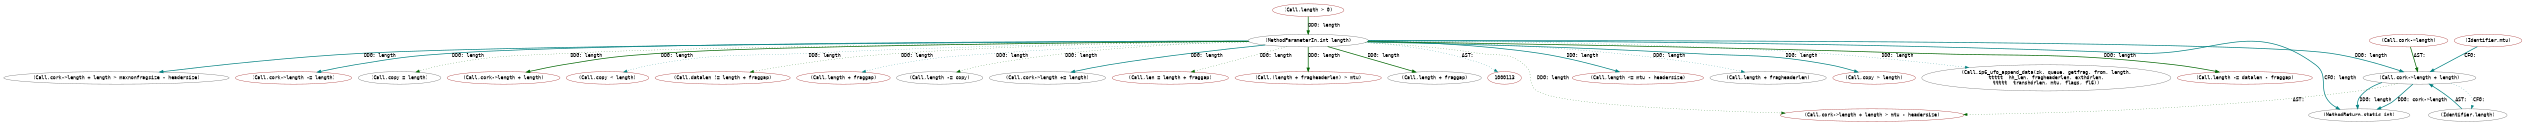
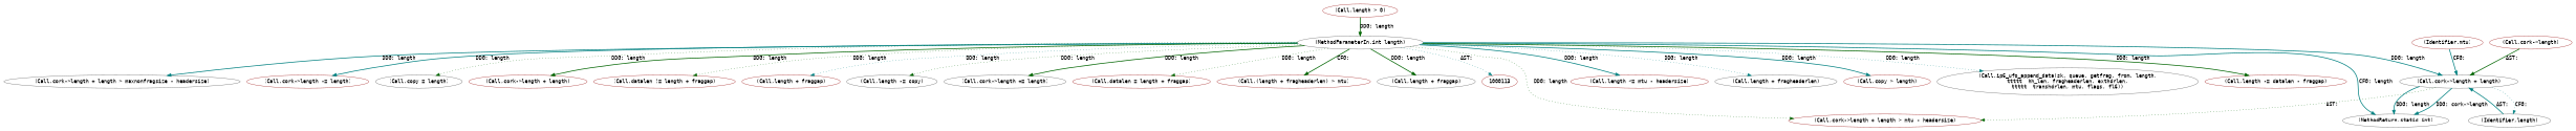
  digraph {
    fontname="DejaVu Sans Mono"
    node [color=brown fontname="DejaVu Sans Mono"]
    edge [color=teal fontname="DejaVu Sans Mono" style=bold]
    n1 [color=gray40 label="(Call,cork->length + length)"]
    n2 [label="(Call,cork->length + length > mtu - headersize)"]
    n3 [color=gray40 label="(MethodReturn,static int)"]
    n4 [color=gray40 label="(Identifier,length)"]
    n5 [color=gray40 label="(MethodParameterIn,int length)"]
    n6 [label="(Call,length <= mtu - headersize)"]
    n7 [color=gray40 label="(Call,length + fragheaderlen)"]
    n8 [label="(Call,copy > length)"]
    n9 [color=gray40 label="(Call,ip6_ufo_append_data(sk, queue, getfrag, from, length,\n\t\t\t\t\t  hh_len, fragheaderlen, exthdrlen,\n\t\t\t\t\t  transhdrlen, mtu, flags, fl6))"]
    n10 [label="(Call,length -= datalen - fraggap)"]
    n11 [color=gray40 label="(Call,cork->length + length > maxnonfragsize - headersize)"]
    n12 [label="(Call,cork->length -= length)"]
    n13 [color=gray40 label="(Call,copy = length)"]
    n14 [label="(Call,cork->length + length)"]
-   n15 [label="(Call,copy < length)"]
    n16 [label="(Call,datalen != length + fraggap)"]
    n17 [label="(Call,length + fraggap)"]
    n18 [color=gray40 label="(Call,length -= copy)"]
    n19 [color=gray40 label="(Call,cork->length += length)"]
-   n20 [label="(Call,len = length + fraggap)"]
+   n20 [label="(Call,datalen = length + fraggap)"]
    n21 [label="(Call,(length + fragheaderlen) > mtu)"]
    n22 [color=gray40 label="(Call,length + fraggap)"]
    1000113
    n24 [label="(Call,length > 0)"]
    n25 [label="(Call,cork->length)"]
    n26 [label="(Identifier,mtu)"]
    n1 -> n2 [color=darkgreen label="AST: " style=dotted]
    n1 -> n3 [label="DDG: length"]
    n1 -> n3 [label="DDG: cork->length"]
    n1 -> n4 [label="CFG: " style=dotted]
    n4 -> n1 [label="AST: "]
    n5 -> n1 [label="DDG: length"]
    n5 -> n2 [color=darkgreen label="DDG: length" style=dotted]
    n5 -> n3 [label="CFG: length"]
    n5 -> n6 [label="DDG: length"]
    n5 -> n7 [label="DDG: length" style=dotted]
    n5 -> n8 [label="DDG: length"]
    n5 -> n9 [label="DDG: length" style=dotted]
    n5 -> n10 [color=darkgreen label="DDG: length"]
    n5 -> n11 [label="DDG: length"]
    n5 -> n12 [label="DDG: length"]
    n5 -> n13 [color=darkgreen label="DDG: length" style=dotted]
    n5 -> n14 [color=darkgreen label="DDG: length"]
-   n5 -> n15 [label="DDG: length" style=dotted]
    n5 -> n16 [color=darkgreen label="DDG: length" style=dotted]
    n5 -> n17 [label="DDG: length" style=dotted]
    n5 -> n18 [color=darkgreen label="DDG: length" style=dotted]
-   n5 -> n19 [label="DDG: length"]
+   n5 -> n19 [color=darkgreen label="DDG: length"]
    n5 -> n20 [color=darkgreen label="DDG: length" style=dotted]
-   n5 -> n21 [color=darkgreen label="DDG: length"]
+   n5 -> n21 [color=darkgreen label="CFG: "]
    n5 -> n22 [color=darkgreen label="DDG: length"]
    n5 -> 1000113 [label="AST: " style=dotted]
    n24 -> n5 [color=darkgreen label="DDG: length"]
    n25 -> n1 [color=darkgreen label="AST: "]
    n26 -> n1 [label="CFG: "]
  }
